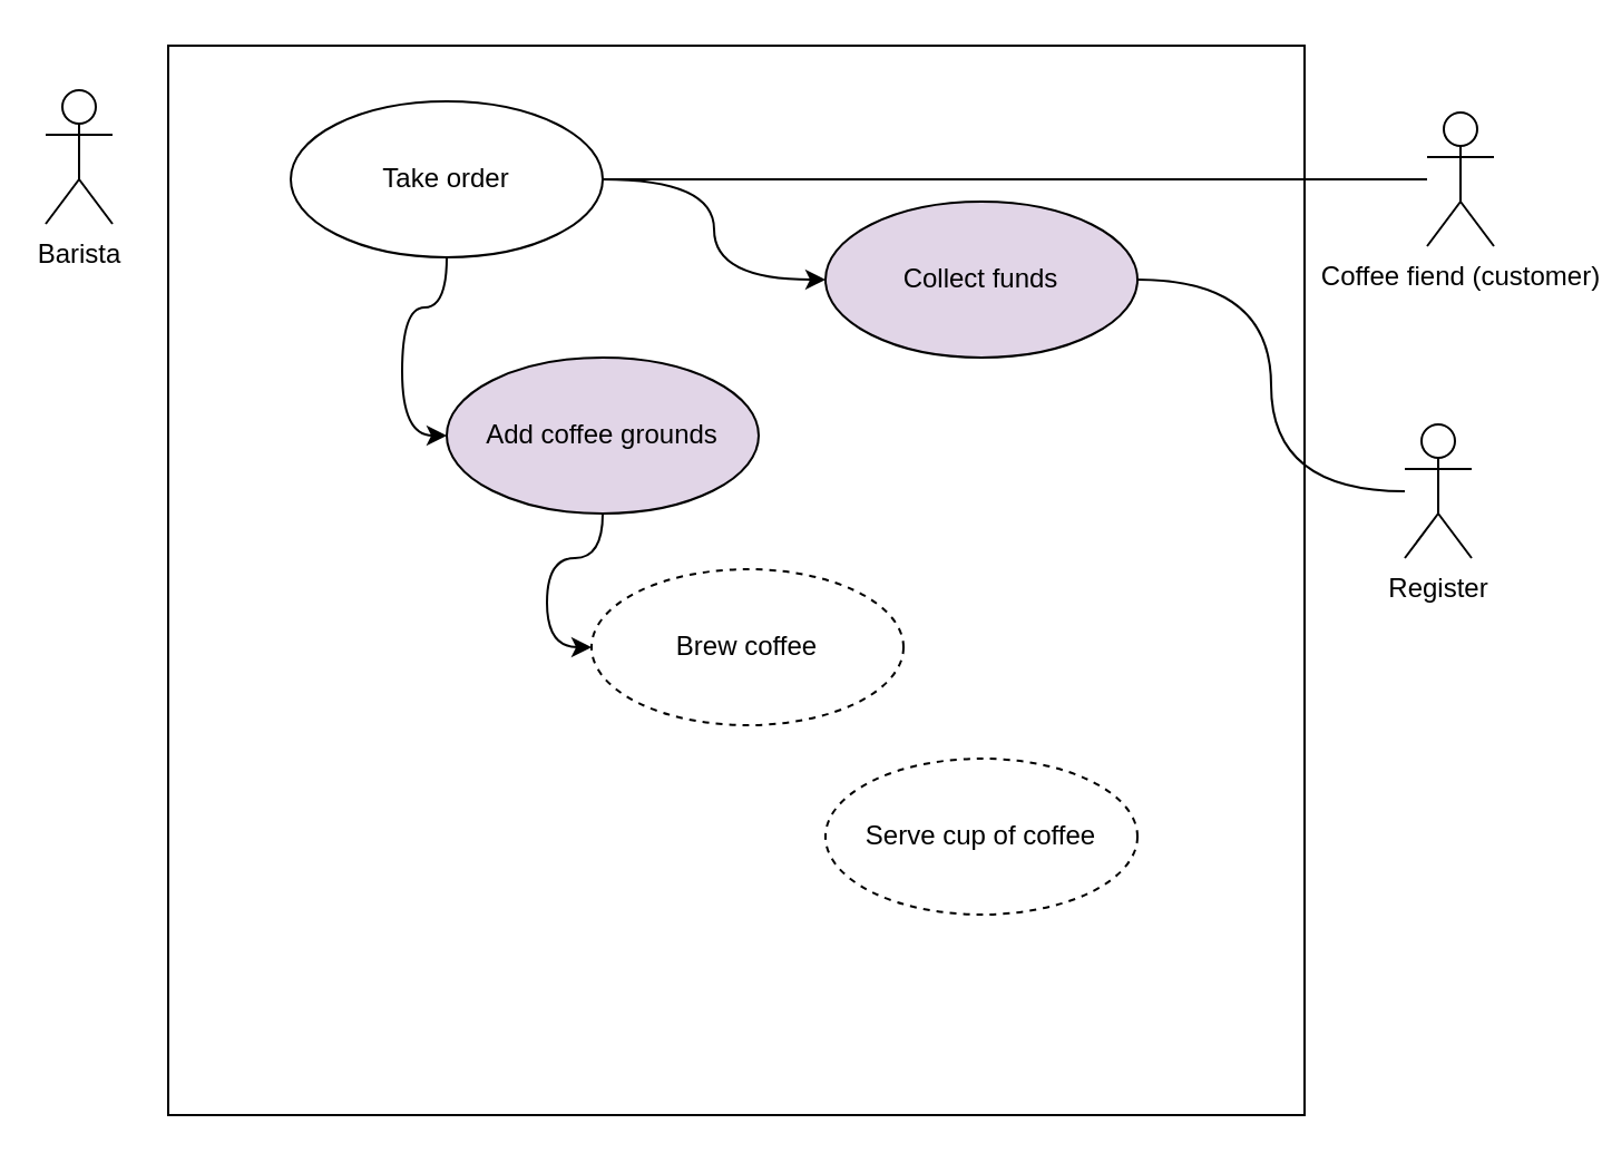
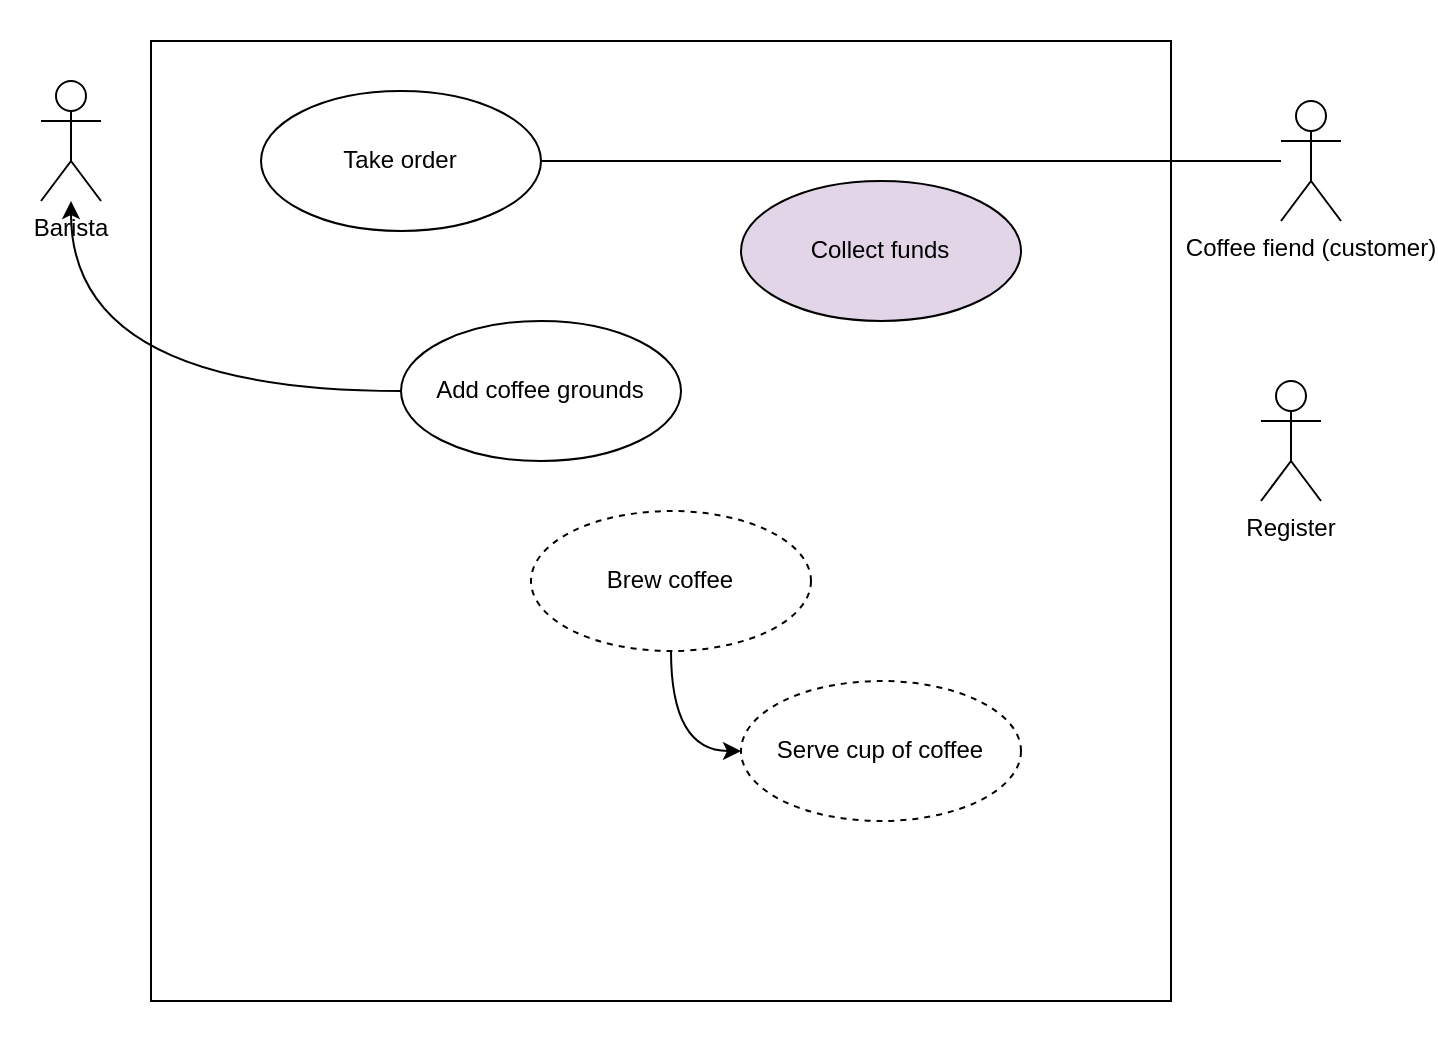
  <mxCell id="0" />
  <mxCell id="1" parent="0" />
  <mxCell id="2" value="" style="html=1;fillColor=none;" vertex="1" parent="1"><mxGeometry x="75" y="20" width="510" height="480" as="geometry" /></mxCell>
  <mxCell id="3" value="Barista" style="shape=umlActor;verticalLabelPosition=bottom;labelBackgroundColor=#ffffff;verticalAlign=top;html=1;" vertex="1" parent="1"><mxGeometry x="20" y="40" width="30" height="60" as="geometry" /></mxCell>
  <mxCell id="4" style="edgeStyle=orthogonalEdgeStyle;curved=1;orthogonalLoop=1;jettySize=auto;html=1;endArrow=none;endFill=0;" edge="1" parent="1" source="5"><mxGeometry relative="1" as="geometry"><mxPoint x="270" y="80" as="targetPoint" /></mxGeometry></mxCell>
  <mxCell id="5" value="Coffee fiend (customer)" style="shape=umlActor;verticalLabelPosition=bottom;labelBackgroundColor=#ffffff;verticalAlign=top;html=1;" vertex="1" parent="1"><mxGeometry x="640" y="50" width="30" height="60" as="geometry" /></mxCell>
- <mxCell id="6" style="edgeStyle=orthogonalEdgeStyle;curved=1;orthogonalLoop=1;jettySize=auto;html=1;entryX=0;entryY=0.5;entryDx=0;entryDy=0;" edge="1" parent="1" source="7" target="9"><mxGeometry relative="1" as="geometry" /></mxCell>
- <mxCell id="7" value="Add coffee grounds" style="ellipse;whiteSpace=wrap;html=1;fillColor=#e1d5e7;" vertex="1" parent="1"><mxGeometry x="200" y="160" width="140" height="70" as="geometry" /></mxCell>
+ <mxCell id="6" style="edgeStyle=orthogonalEdgeStyle;curved=1;orthogonalLoop=1;jettySize=auto;html=1;" edge="1" parent="1" source="7" target="3"><mxGeometry relative="1" as="geometry" /></mxCell>
+ <mxCell id="7" value="Add coffee grounds" style="ellipse;whiteSpace=wrap;html=1;" vertex="1" parent="1"><mxGeometry x="200" y="160" width="140" height="70" as="geometry" /></mxCell>
+ <mxCell id="8" style="edgeStyle=orthogonalEdgeStyle;curved=1;orthogonalLoop=1;jettySize=auto;html=1;entryX=0;entryY=0.5;entryDx=0;entryDy=0;" edge="1" parent="1" source="9" target="10"><mxGeometry relative="1" as="geometry" /></mxCell>
  <mxCell id="9" value="Brew coffee" style="ellipse;whiteSpace=wrap;html=1;dashed=1;" vertex="1" parent="1"><mxGeometry x="265" y="255" width="140" height="70" as="geometry" /></mxCell>
  <mxCell id="10" value="Serve cup of coffee" style="ellipse;whiteSpace=wrap;html=1;dashed=1;" vertex="1" parent="1"><mxGeometry x="370" y="340" width="140" height="70" as="geometry" /></mxCell>
- <mxCell id="11" style="edgeStyle=orthogonalEdgeStyle;curved=1;orthogonalLoop=1;jettySize=auto;html=1;entryX=1;entryY=0.5;entryDx=0;entryDy=0;endArrow=none;endFill=0;" edge="1" parent="1" source="12" target="16"><mxGeometry relative="1" as="geometry" /></mxCell>
  <mxCell id="12" value="Register" style="shape=umlActor;verticalLabelPosition=bottom;labelBackgroundColor=#ffffff;verticalAlign=top;html=1;" vertex="1" parent="1"><mxGeometry x="630" y="190" width="30" height="60" as="geometry" /></mxCell>
- <mxCell id="13" style="edgeStyle=orthogonalEdgeStyle;orthogonalLoop=1;jettySize=auto;html=1;entryX=0;entryY=0.5;entryDx=0;entryDy=0;curved=1;" edge="1" parent="1" source="15" target="16"><mxGeometry relative="1" as="geometry" /></mxCell>
- <mxCell id="14" style="edgeStyle=orthogonalEdgeStyle;curved=1;orthogonalLoop=1;jettySize=auto;html=1;entryX=0;entryY=0.5;entryDx=0;entryDy=0;" edge="1" parent="1" source="15" target="7"><mxGeometry relative="1" as="geometry" /></mxCell>
  <mxCell id="15" value="Take order" style="ellipse;whiteSpace=wrap;html=1;" vertex="1" parent="1"><mxGeometry x="130" y="45" width="140" height="70" as="geometry" /></mxCell>
  <mxCell id="16" value="Collect funds" style="ellipse;whiteSpace=wrap;html=1;fillColor=#e1d5e7;" vertex="1" parent="1"><mxGeometry x="370" y="90" width="140" height="70" as="geometry" /></mxCell>
